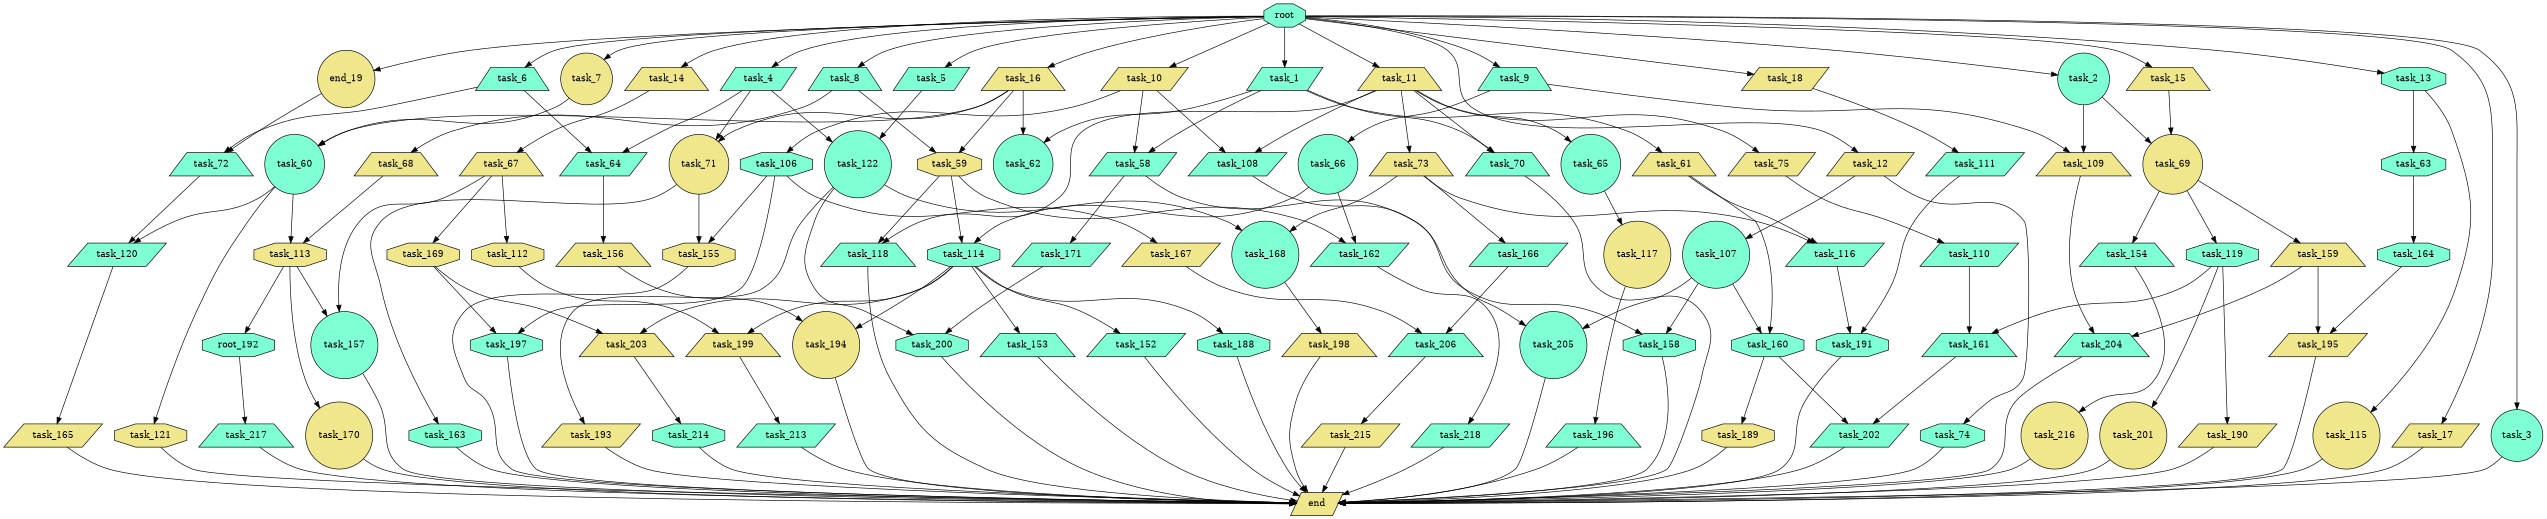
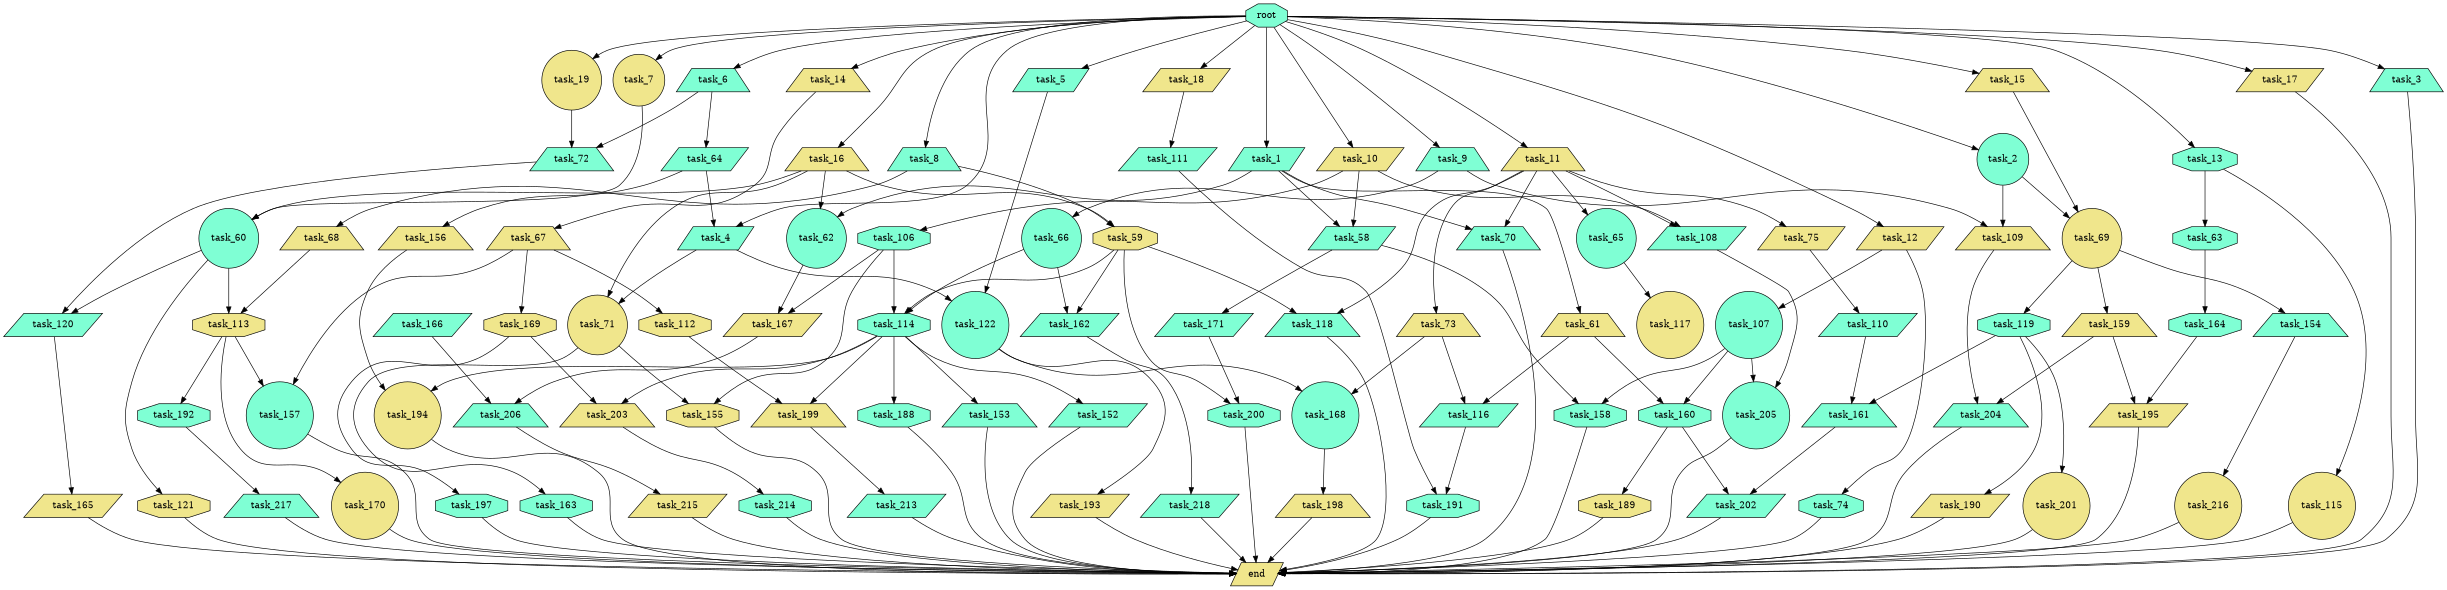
  digraph {
    node [fillcolor=aquamarine shape=parallelogram style=filled]
    task_214 [shape=octagon]
    end [fillcolor=khaki]
-   task_19 [fillcolor=khaki shape=circle label=end_19]
+   task_19 [fillcolor=khaki shape=circle]
    task_72 [shape=trapezium]
    task_120
    task_8 [shape=trapezium]
    task_68 [fillcolor=khaki shape=trapezium]
    task_59 [fillcolor=khaki shape=octagon]
    task_113 [fillcolor=khaki shape=octagon]
    task_114 [shape=octagon]
    task_118 [shape=trapezium]
    task_162
    task_156 [fillcolor=khaki shape=trapezium]
    task_194 [fillcolor=khaki shape=circle]
    task_205 [shape=circle]
    task_108
    task_191 [shape=octagon]
    task_213
    task_15 [fillcolor=khaki shape=trapezium]
    task_69 [fillcolor=khaki shape=circle]
    task_154 [shape=trapezium]
    task_159 [fillcolor=khaki shape=trapezium]
    task_119 [shape=octagon]
    task_158 [shape=octagon]
    task_58
    task_171
    task_200 [shape=octagon]
    task_199 [fillcolor=khaki shape=trapezium]
    task_203 [fillcolor=khaki shape=trapezium]
    task_152
    task_188 [shape=octagon]
    task_153 [shape=trapezium]
    task_18 [fillcolor=khaki]
    task_111
    task_195 [fillcolor=khaki]
    task_216 [fillcolor=khaki shape=circle]
    task_73 [fillcolor=khaki shape=trapezium]
    task_166
    task_116
    task_168 [shape=circle]
    task_206 [shape=trapezium]
    task_198 [fillcolor=khaki shape=trapezium]
    task_16 [fillcolor=khaki shape=trapezium]
    task_62 [shape=circle]
    task_60 [shape=circle]
    task_71 [fillcolor=khaki shape=circle]
    task_167 [fillcolor=khaki]
    task_121 [fillcolor=khaki shape=octagon]
    task_155 [fillcolor=khaki shape=octagon]
    task_163 [shape=octagon]
    task_161 [shape=trapezium]
    task_110
    task_202
    task_157 [shape=circle]
    task_170 [fillcolor=khaki shape=circle]
-   task_192 [shape=octagon label=root_192]
+   task_192 [shape=octagon]
    task_61 [fillcolor=khaki shape=trapezium]
    task_160 [shape=octagon]
    task_189 [fillcolor=khaki shape=octagon]
    task_217 [shape=trapezium]
    task_74 [shape=octagon]
    task_1
    task_70 [shape=trapezium]
    task_64
    task_11 [fillcolor=khaki shape=trapezium]
    task_65 [shape=circle]
    task_75 [fillcolor=khaki]
    task_117 [fillcolor=khaki shape=circle]
    task_107 [shape=circle]
    task_2 [shape=circle]
    task_109 [fillcolor=khaki shape=trapezium]
    task_204 [shape=trapezium]
    task_10 [fillcolor=khaki]
    task_106 [shape=octagon]
    task_197 [shape=octagon]
    task_66 [shape=circle]
    task_218
    task_215 [fillcolor=khaki]
    task_122 [shape=circle]
    task_193 [fillcolor=khaki]
    task_165 [fillcolor=khaki]
    task_17 [fillcolor=khaki]
    task_67 [fillcolor=khaki shape=trapezium]
    task_169 [fillcolor=khaki shape=octagon]
    task_112 [fillcolor=khaki shape=octagon]
    task_9 [shape=trapezium]
    task_201 [fillcolor=khaki shape=circle]
    task_190 [fillcolor=khaki]
-   task_196 [shape=trapezium]
    task_12 [fillcolor=khaki]
-   task_3 [shape=circle]
+   task_3 [shape=trapezium]
    task_5
    task_115 [fillcolor=khaki shape=circle]
    task_14 [fillcolor=khaki shape=trapezium]
    task_4
    task_164 [shape=octagon]
    root [shape=octagon]
    task_6 [shape=trapezium]
    task_13 [shape=octagon]
    task_7 [fillcolor=khaki shape=circle]
    task_63 [shape=octagon]
    task_214 -> end
    task_19 -> task_72
    task_72 -> task_120
    task_120 -> task_165
    task_8 -> task_68
    task_8 -> task_59
    task_68 -> task_113
    task_59 -> task_114
    task_59 -> task_118
    task_59 -> task_162
    task_113 -> task_157
    task_113 -> task_170
    task_113 -> task_192
    task_114 -> task_194
    task_114 -> task_199
    task_114 -> task_203
    task_114 -> task_152
    task_114 -> task_188
    task_114 -> task_153
    task_118 -> end
    task_162 -> task_218
    task_156 -> task_194
    task_194 -> end
    task_205 -> end
    task_108 -> task_205
    task_191 -> end
    task_213 -> end
    task_15 -> task_69
    task_69 -> task_154
    task_69 -> task_159
    task_69 -> task_119
    task_154 -> task_216
    task_159 -> task_195
    task_159 -> task_204
    task_119 -> task_161
    task_119 -> task_201
    task_119 -> task_190
    task_158 -> end
    task_58 -> task_158
    task_58 -> task_171
    task_171 -> task_200
    task_200 -> end
    task_199 -> task_213
    task_203 -> task_214
    task_152 -> end
    task_188 -> end
    task_153 -> end
    task_18 -> task_111
    task_111 -> task_191
    task_195 -> end
    task_216 -> end
-   task_73 -> task_166
    task_73 -> task_116
    task_73 -> task_168
    task_166 -> task_206
    task_116 -> task_191
    task_168 -> task_198
    task_206 -> task_215
    task_198 -> end
    task_16 -> task_59
    task_16 -> task_62
    task_16 -> task_60
    task_16 -> task_71
+   task_62 -> task_167
    task_60 -> task_120
    task_60 -> task_113
    task_60 -> task_121
    task_71 -> task_155
    task_71 -> task_163
    task_167 -> task_206
    task_121 -> end
    task_155 -> end
    task_163 -> end
    task_161 -> task_202
    task_110 -> task_161
    task_202 -> end
    task_157 -> end
    task_170 -> end
    task_192 -> task_217
    task_61 -> task_116
    task_61 -> task_160
    task_160 -> task_202
    task_160 -> task_189
    task_189 -> end
    task_217 -> end
    task_74 -> end
    task_1 -> task_58
    task_1 -> task_62
    task_1 -> task_61
    task_1 -> task_70
    task_70 -> end
    task_64 -> task_156
    task_11 -> task_118
    task_11 -> task_108
    task_11 -> task_73
    task_11 -> task_70
    task_11 -> task_65
    task_11 -> task_75
    task_65 -> task_117
    task_75 -> task_110
-   task_117 -> task_196
    task_107 -> task_205
    task_107 -> task_158
    task_107 -> task_160
    task_2 -> task_69
    task_2 -> task_109
    task_109 -> task_204
    task_204 -> end
    task_10 -> task_108
    task_10 -> task_58
    task_10 -> task_106
    task_106 -> task_167
    task_106 -> task_155
-   task_106 -> task_197
+   task_106 -> task_114
    task_197 -> end
    task_66 -> task_114
    task_66 -> task_162
    task_218 -> end
    task_215 -> end
-   task_122 -> task_200
+   task_59 -> task_200
    task_122 -> task_168
    task_122 -> task_193
    task_193 -> end
    task_165 -> end
    task_17 -> end
    task_67 -> task_157
    task_67 -> task_169
    task_67 -> task_112
    task_169 -> task_203
    task_169 -> task_197
    task_112 -> task_199
    task_9 -> task_109
    task_9 -> task_66
    task_201 -> end
    task_190 -> end
-   task_196 -> end
    task_12 -> task_74
    task_12 -> task_107
    task_3 -> end
    task_5 -> task_122
    task_115 -> end
    task_14 -> task_67
    task_4 -> task_71
-   task_4 -> task_64
+   task_64 -> task_4
    task_4 -> task_122
    task_164 -> task_195
    root -> task_19
    root -> task_8
    root -> task_15
    root -> task_18
    root -> task_16
    root -> task_1
    root -> task_11
    root -> task_2
    root -> task_10
    root -> task_17
    root -> task_9
    root -> task_12
    root -> task_3
    root -> task_5
    root -> task_14
    root -> task_4
    root -> task_6
    root -> task_13
    root -> task_7
    task_6 -> task_72
    task_6 -> task_64
    task_13 -> task_115
    task_13 -> task_63
    task_7 -> task_60
    task_63 -> task_164
  }
